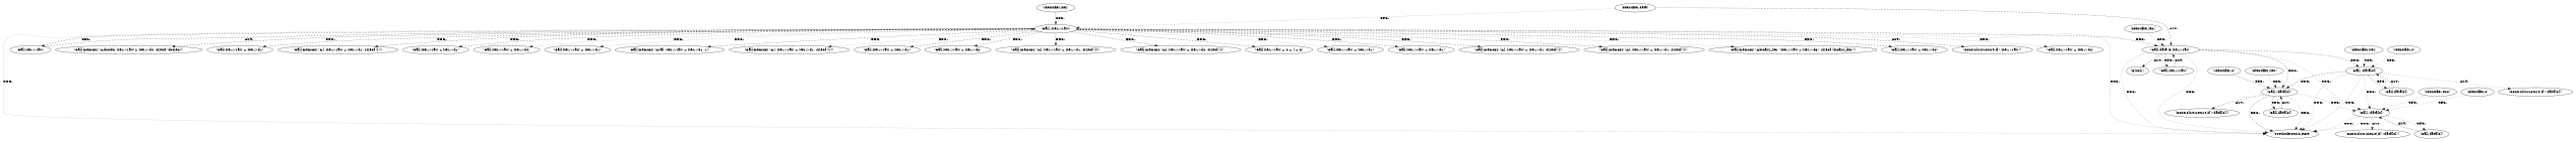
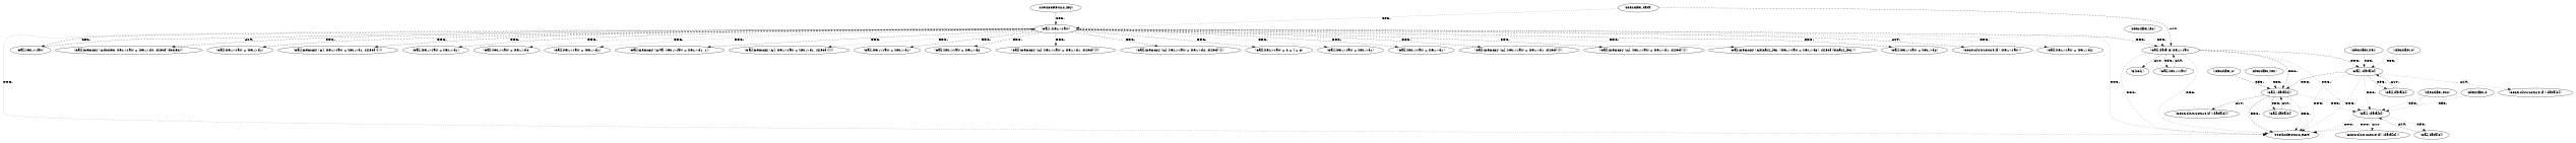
  digraph {
    edge [style=dashed]
    n1 [label="(Call,data = iter->raw)"]
    n2 [label="(Call,!data[o])"]
    n3 [label="(Call,!data[o])"]
    n4 [label="(Call,!data[o])"]
    n5 [label="(Call,iter->raw)"]
    n6 [label="(MethodReturn,RET)"]
    n7 [label="(Block,)"]
    n8 [label="(Call,data[o])"]
    n9 [label="(ControlStructure,if (!data[o]))"]
    n10 [label="(Call,data[o])"]
    n11 [label="(ControlStructure,if (!data[o]))"]
    n12 [label="(ControlStructure,if (!data[o]))"]
    n13 [label="(Call,data[o])"]
    n14 [label="(Call,!iter->raw)"]
    n15 [label="(Call,iter->raw)"]
    n16 [label="(Call,memcpy (&doclen, iter->raw + iter->d4, sizeof (doclen)))"]
    n17 [label="(Call,iter->raw + iter->d1)"]
    n18 [label="(Call,memcpy (&l, iter->raw + iter->d1, sizeof (l)))"]
    n19 [label="(Call,iter->raw + iter->d1)"]
    n20 [label="(Call,iter->raw + iter->d4)"]
    n21 [label="(Call,iter->raw + iter->d1)"]
    n22 [label="(Call,memcpy (&val, iter->raw + iter->d1, 1))"]
    n23 [label="(Call,memcpy (&l, iter->raw + iter->d1, sizeof (l)))"]
    n24 [label="(Call,iter->raw + iter->d1)"]
    n25 [label="(Call,iter->raw + iter->d2)"]
    n26 [label="(Call,memcpy (&l, iter->raw + iter->d1, sizeof (l)))"]
    n27 [label="(Call,memcpy (&l, iter->raw + iter->d2, sizeof (l)))"]
    n28 [label="(Call,iter->raw + o + l + 3)"]
    n29 [label="(Call,iter->raw + iter->d1)"]
    n30 [label="(Call,iter->raw + iter->d1)"]
    n31 [label="(Call,memcpy (&l, iter->raw + iter->d1, sizeof (l)))"]
    n32 [label="(Call,memcpy (&l, iter->raw + iter->d1, sizeof (l)))"]
    n33 [label="(Call,memcpy (&binary_len, (iter->raw + iter->d3), sizeof (binary_len)))"]
    n34 [label="(Call,iter->raw + iter->d2)"]
    n35 [label="(ControlStructure,if (!iter->raw))"]
    n36 [label="(Call,iter->raw + iter->d2)"]
    n37 [label="(Identifier,o)"]
    n38 [label="(Identifier,eoo)"]
-   n39 [label="(Identifier,key)"]
+   n39 [label="(MethodReturn,key)"]
    n40 [label="(Identifier,len)"]
    n41 [label="(Identifier,iter)"]
    n42 [label="(Identifier,o)"]
    n43 [label="(Identifier,o)"]
    n44 [label="(Identifier,data)"]
    n45 [label="(Identifier,iter)"]
    n1 -> n2 [label="DDG: "]
    n1 -> n3 [label="DDG: "]
    n1 -> n4 [label="DDG: " style=dotted]
    n1 -> n5 [label="CFG: "]
    n1 -> n6 [label="DDG: " style=dotted]
    n1 -> n6 [label="DDG: " style=dotted]
    n1 -> n7 [label="AST: "]
    n2 -> n3 [label="DDG: "]
    n2 -> n4 [label="DDG: " style=dotted]
    n2 -> n6 [label="DDG: " style=dotted]
    n2 -> n6 [label="DDG: " style=dotted]
    n2 -> n8 [label="CFG: "]
    n2 -> n9 [label="AST: " style=dotted]
    n3 -> n4 [label="DDG: " style=dotted]
    n3 -> n6 [label="DDG: "]
    n3 -> n6 [label="DDG: " style=dotted]
    n3 -> n10 [label="CFG: "]
    n3 -> n11 [label="AST: "]
    n4 -> n6 [label="DDG: " style=dotted]
    n4 -> n6 [label="DDG: " style=dotted]
    n4 -> n12 [label="AST: " style=dotted]
    n4 -> n13 [label="CFG: " style=dotted]
    n5 -> n1 [label="AST: "]
    n8 -> n2 [label="AST: "]
    n10 -> n3 [label="AST: "]
    n13 -> n4 [label="AST: "]
    n14 -> n1 [label="DDG: "]
    n14 -> n6 [label="DDG: " style=dotted]
    n14 -> n6 [label="DDG: " style=dotted]
    n14 -> n15 [label="CFG: "]
    n14 -> n16 [label="DDG: "]
    n14 -> n17 [label="DDG: "]
    n14 -> n18 [label="DDG: "]
    n14 -> n19 [label="DDG: "]
    n14 -> n20 [label="DDG: " style=dotted]
    n14 -> n21 [label="DDG: " style=dotted]
    n14 -> n22 [label="DDG: "]
    n14 -> n23 [label="DDG: " style=dotted]
    n14 -> n24 [label="DDG: "]
    n14 -> n25 [label="DDG: "]
    n14 -> n26 [label="DDG: "]
    n14 -> n27 [label="DDG: "]
    n14 -> n28 [label="DDG: "]
    n14 -> n29 [label="DDG: " style=dotted]
    n14 -> n30 [label="DDG: "]
    n14 -> n31 [label="DDG: "]
    n14 -> n32 [label="DDG: "]
    n14 -> n33 [label="DDG: " style=dotted]
    n14 -> n34 [label="DDG: "]
    n14 -> n35 [label="AST: "]
    n14 -> n36 [label="DDG: " style=dotted]
    n15 -> n14 [label="AST: "]
    n37 -> n2 [label="CFG: " style=dotted]
    n38 -> n4 [label="CFG: " style=dotted]
    n39 -> n14 [label="CFG: "]
    n40 -> n1 [label="CFG: " style=dotted]
    n41 -> n2 [label="CFG: " style=dotted]
    n42 -> n4 [label="CFG: " style=dotted]
    n43 -> n3 [label="CFG: "]
    n44 -> n1 [label="AST: "]
    n44 -> n14 [label="CFG: " style=dotted]
    n45 -> n3 [label="CFG: " style=dotted]
  }
